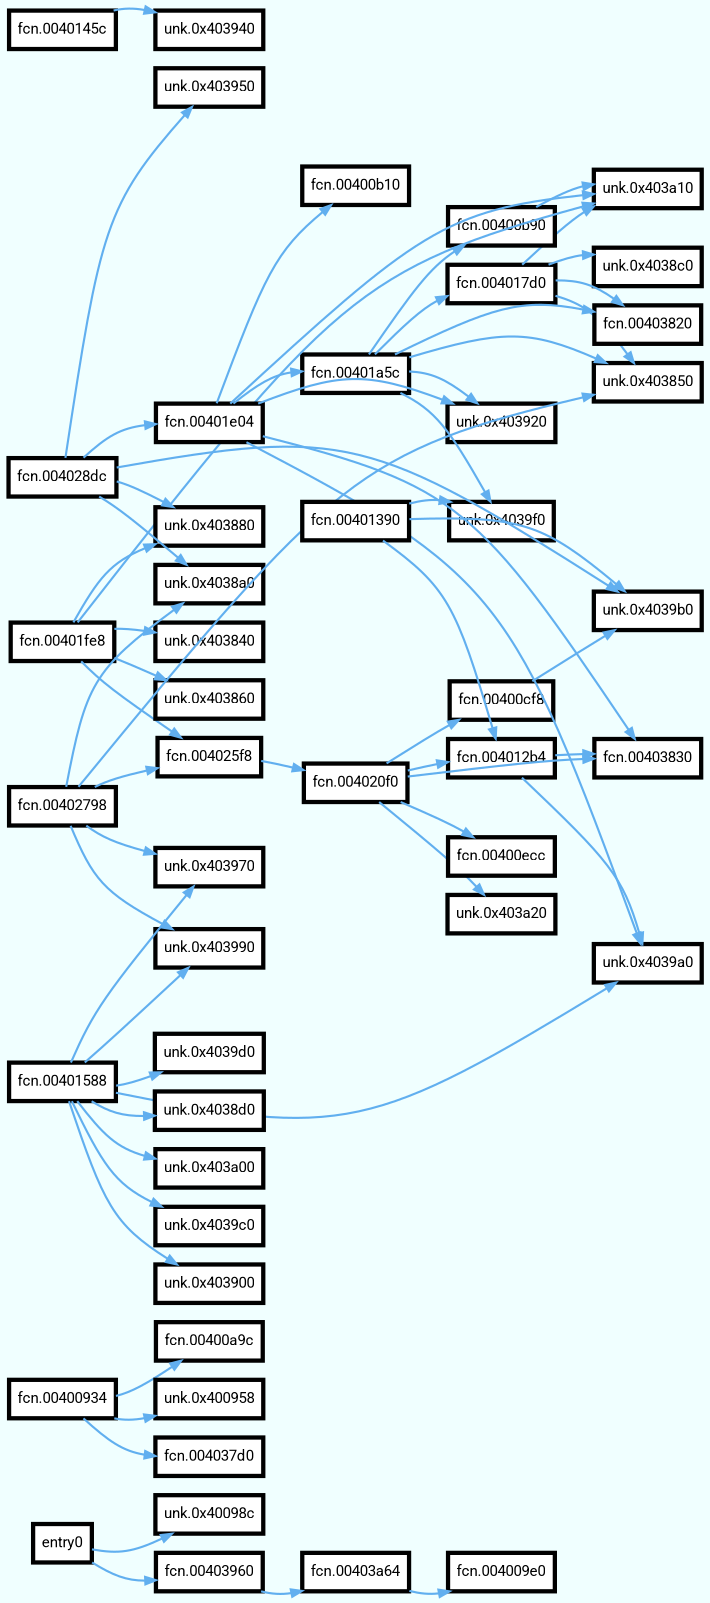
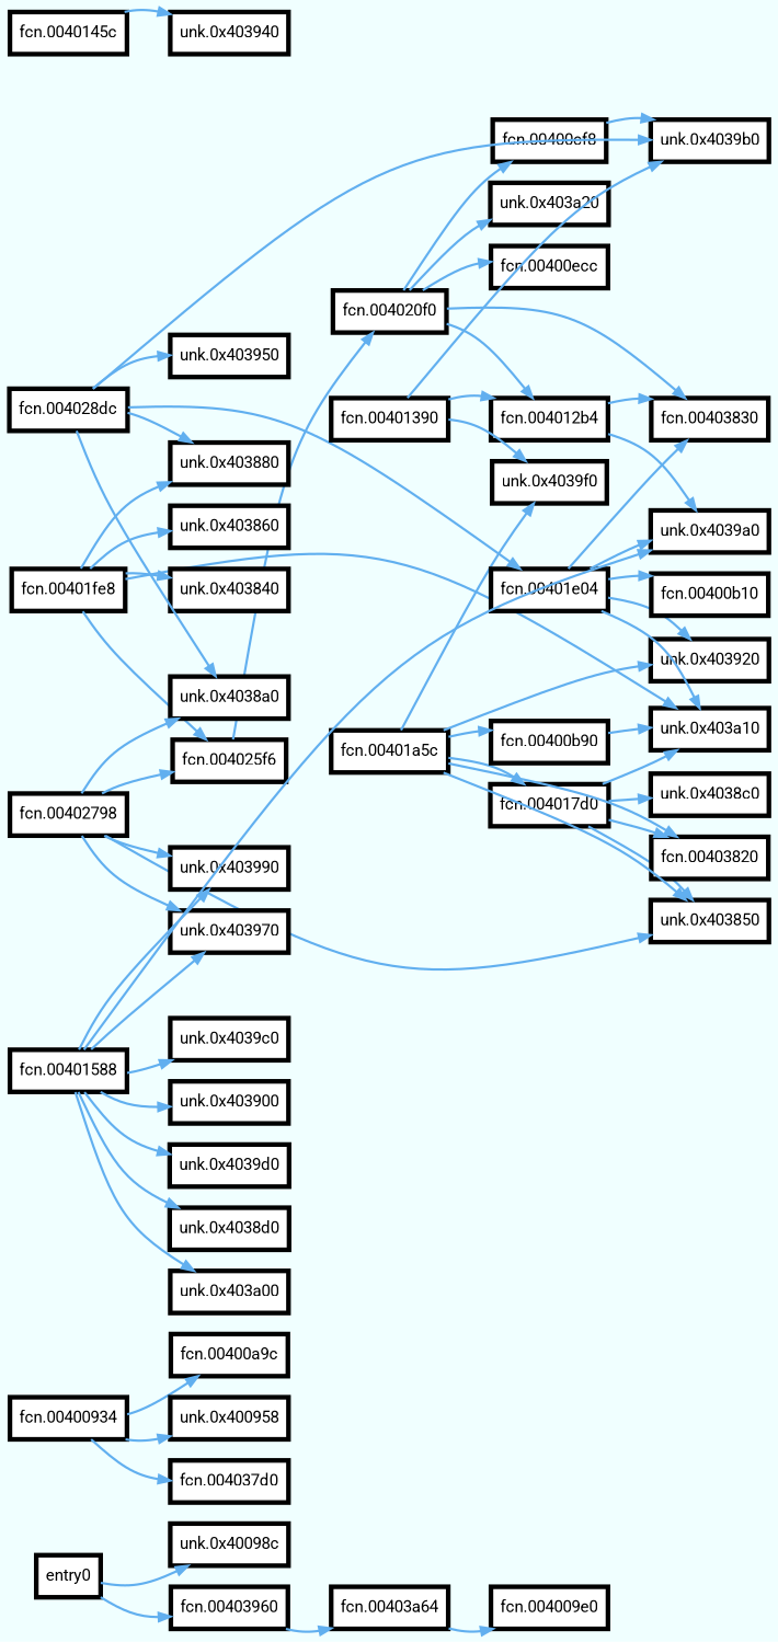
  digraph {
    bgcolor=azure
    fontname=Roboto
    rankdir=LR
    splines=curved
    node [fillcolor=white fontname=Roboto fontsize=14 penwidth=4 shape=box style=filled]
    edge [arrowhead=normal color="#61afef" fontname=Roboto style=bold weight=2]
    n1 [label=entry0]
    n2 [label="unk.0x40098c"]
    n3 [label="fcn.00403960"]
    n4 [label="fcn.00403a64"]
    n5 [label="fcn.004009e0"]
    n6 [label="fcn.00400934"]
    n7 [label="fcn.00400a9c"]
    n8 [label="unk.0x400958"]
    n9 [label="fcn.004037d0"]
    n10 [label="fcn.004012b4"]
    n11 [label="unk.0x4039a0"]
    n12 [label="fcn.00403830"]
    n13 [label="fcn.004017d0"]
    n14 [label="unk.0x403a10"]
    n15 [label="unk.0x4038c0"]
    n16 [label="unk.0x403850"]
    n17 [label="fcn.00403820"]
    n18 [label="fcn.00401a5c"]
    n19 [label="unk.0x403920"]
    n20 [label="unk.0x4039f0"]
    n21 [label="fcn.00400b90"]
-   n22 [label="fcn.004025f8"]
+   n22 [label="fcn.004025f6"]
    n23 [label="fcn.004020f0"]
    n24 [label="fcn.00400cf8"]
    n25 [label="unk.0x403a20"]
    n26 [label="fcn.00400ecc"]
    n27 [label="unk.0x4039b0"]
    n28 [label="fcn.00401fe8"]
    n29 [label="unk.0x403840"]
    n30 [label="unk.0x403880"]
    n31 [label="unk.0x403860"]
    n32 [label="fcn.00401e04"]
    n33 [label="fcn.00400b10"]
    n34 [label="fcn.004028dc"]
    n35 [label="unk.0x403950"]
    n36 [label="unk.0x4038a0"]
    n37 [label="fcn.0040145c"]
    n38 [label="unk.0x403940"]
    n39 [label="fcn.00402798"]
    n40 [label="unk.0x403970"]
    n41 [label="unk.0x403990"]
    n42 [label="fcn.00401390"]
    n43 [label="fcn.00401588"]
    n44 [label="unk.0x4039d0"]
    n45 [label="unk.0x4038d0"]
    n46 [label="unk.0x403a00"]
    n47 [label="unk.0x4039c0"]
    n48 [label="unk.0x403900"]
    n1 -> n2
    n1 -> n3
    n3 -> n4
    n4 -> n5
    n6 -> n7
    n6 -> n8
    n6 -> n9
    n10 -> n11
    n10 -> n12
    n13 -> n14
    n13 -> n15
    n13 -> n16
    n13 -> n17
    n18 -> n13
    n18 -> n16
    n18 -> n17
    n18 -> n19
    n18 -> n20
    n18 -> n21
    n21 -> n14
    n22 -> n23
    n23 -> n10
    n23 -> n12
    n23 -> n24
    n23 -> n25
    n23 -> n26
    n24 -> n27
    n28 -> n14
    n28 -> n22
    n28 -> n29
    n28 -> n30
    n28 -> n31
    n32 -> n11
    n32 -> n12
    n32 -> n14
-   n32 -> n18
    n32 -> n19
    n32 -> n33
    n34 -> n27
    n34 -> n30
    n34 -> n32
    n34 -> n35
    n34 -> n36
    n37 -> n38
    n39 -> n16
    n39 -> n22
    n39 -> n36
    n39 -> n40
    n39 -> n41
    n42 -> n10
    n42 -> n20
    n42 -> n27
    n43 -> n11
    n43 -> n40
    n43 -> n41
    n43 -> n44
    n43 -> n45
    n43 -> n46
    n43 -> n47
    n43 -> n48
  }
